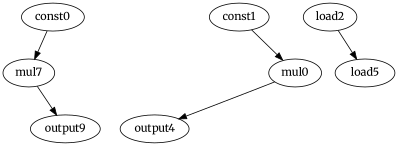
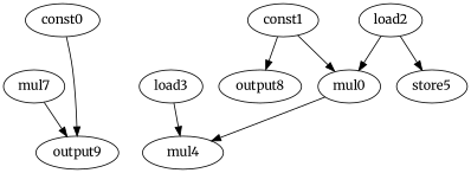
  digraph {
    fontname=Merriweather
    node [fontname=Merriweather opcode=mul]
    edge [fontname=Merriweather operand=0]
    mul7
    const0 [opcode=const]
-   mul4 [label=output4]
-   store5 [opcode=store label=load5]
+   load3 [opcode=load]
+   mul4
+   store5 [opcode=store]
    output9 [opcode=output]
    n7 [label=mul0]
    const1 [opcode=const]
+   output8 [opcode=output]
    n10 [label=load2 opcode=const]
    mul7 -> output9
-   const0 -> mul7
+   const0 -> output9
+   load3 -> mul4
    n7 -> mul4 [operand=1]
    const1 -> n7
+   const1 -> output8
    n10 -> store5 [operand=1]
+   n10 -> n7 [operand=1]
  }
